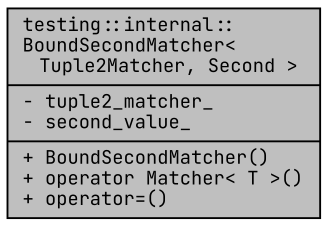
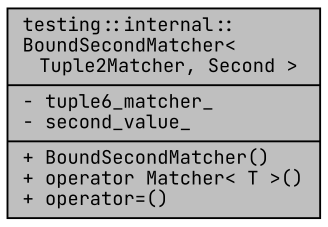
  digraph {
    fontname="JetBrains Mono"
-   n1 [color=black fillcolor=grey75 fontcolor=black fontname="JetBrains Mono" fontsize=10 height=0.2 label="{testing::internal::\lBoundSecondMatcher\<\l Tuple2Matcher, Second \>\n|- tuple2_matcher_\l- second_value_\l|+ BoundSecondMatcher()\l+ operator Matcher\< T \>()\l+ operator=()\l}" shape=record style=filled width=0.4]
+   n1 [color=black fillcolor=grey75 fontcolor=black fontname="JetBrains Mono" fontsize=10 height=0.2 label="{testing::internal::\lBoundSecondMatcher\<\l Tuple2Matcher, Second \>\n|- tuple6_matcher_\l- second_value_\l|+ BoundSecondMatcher()\l+ operator Matcher\< T \>()\l+ operator=()\l}" shape=record style=filled width=0.4]
  }
